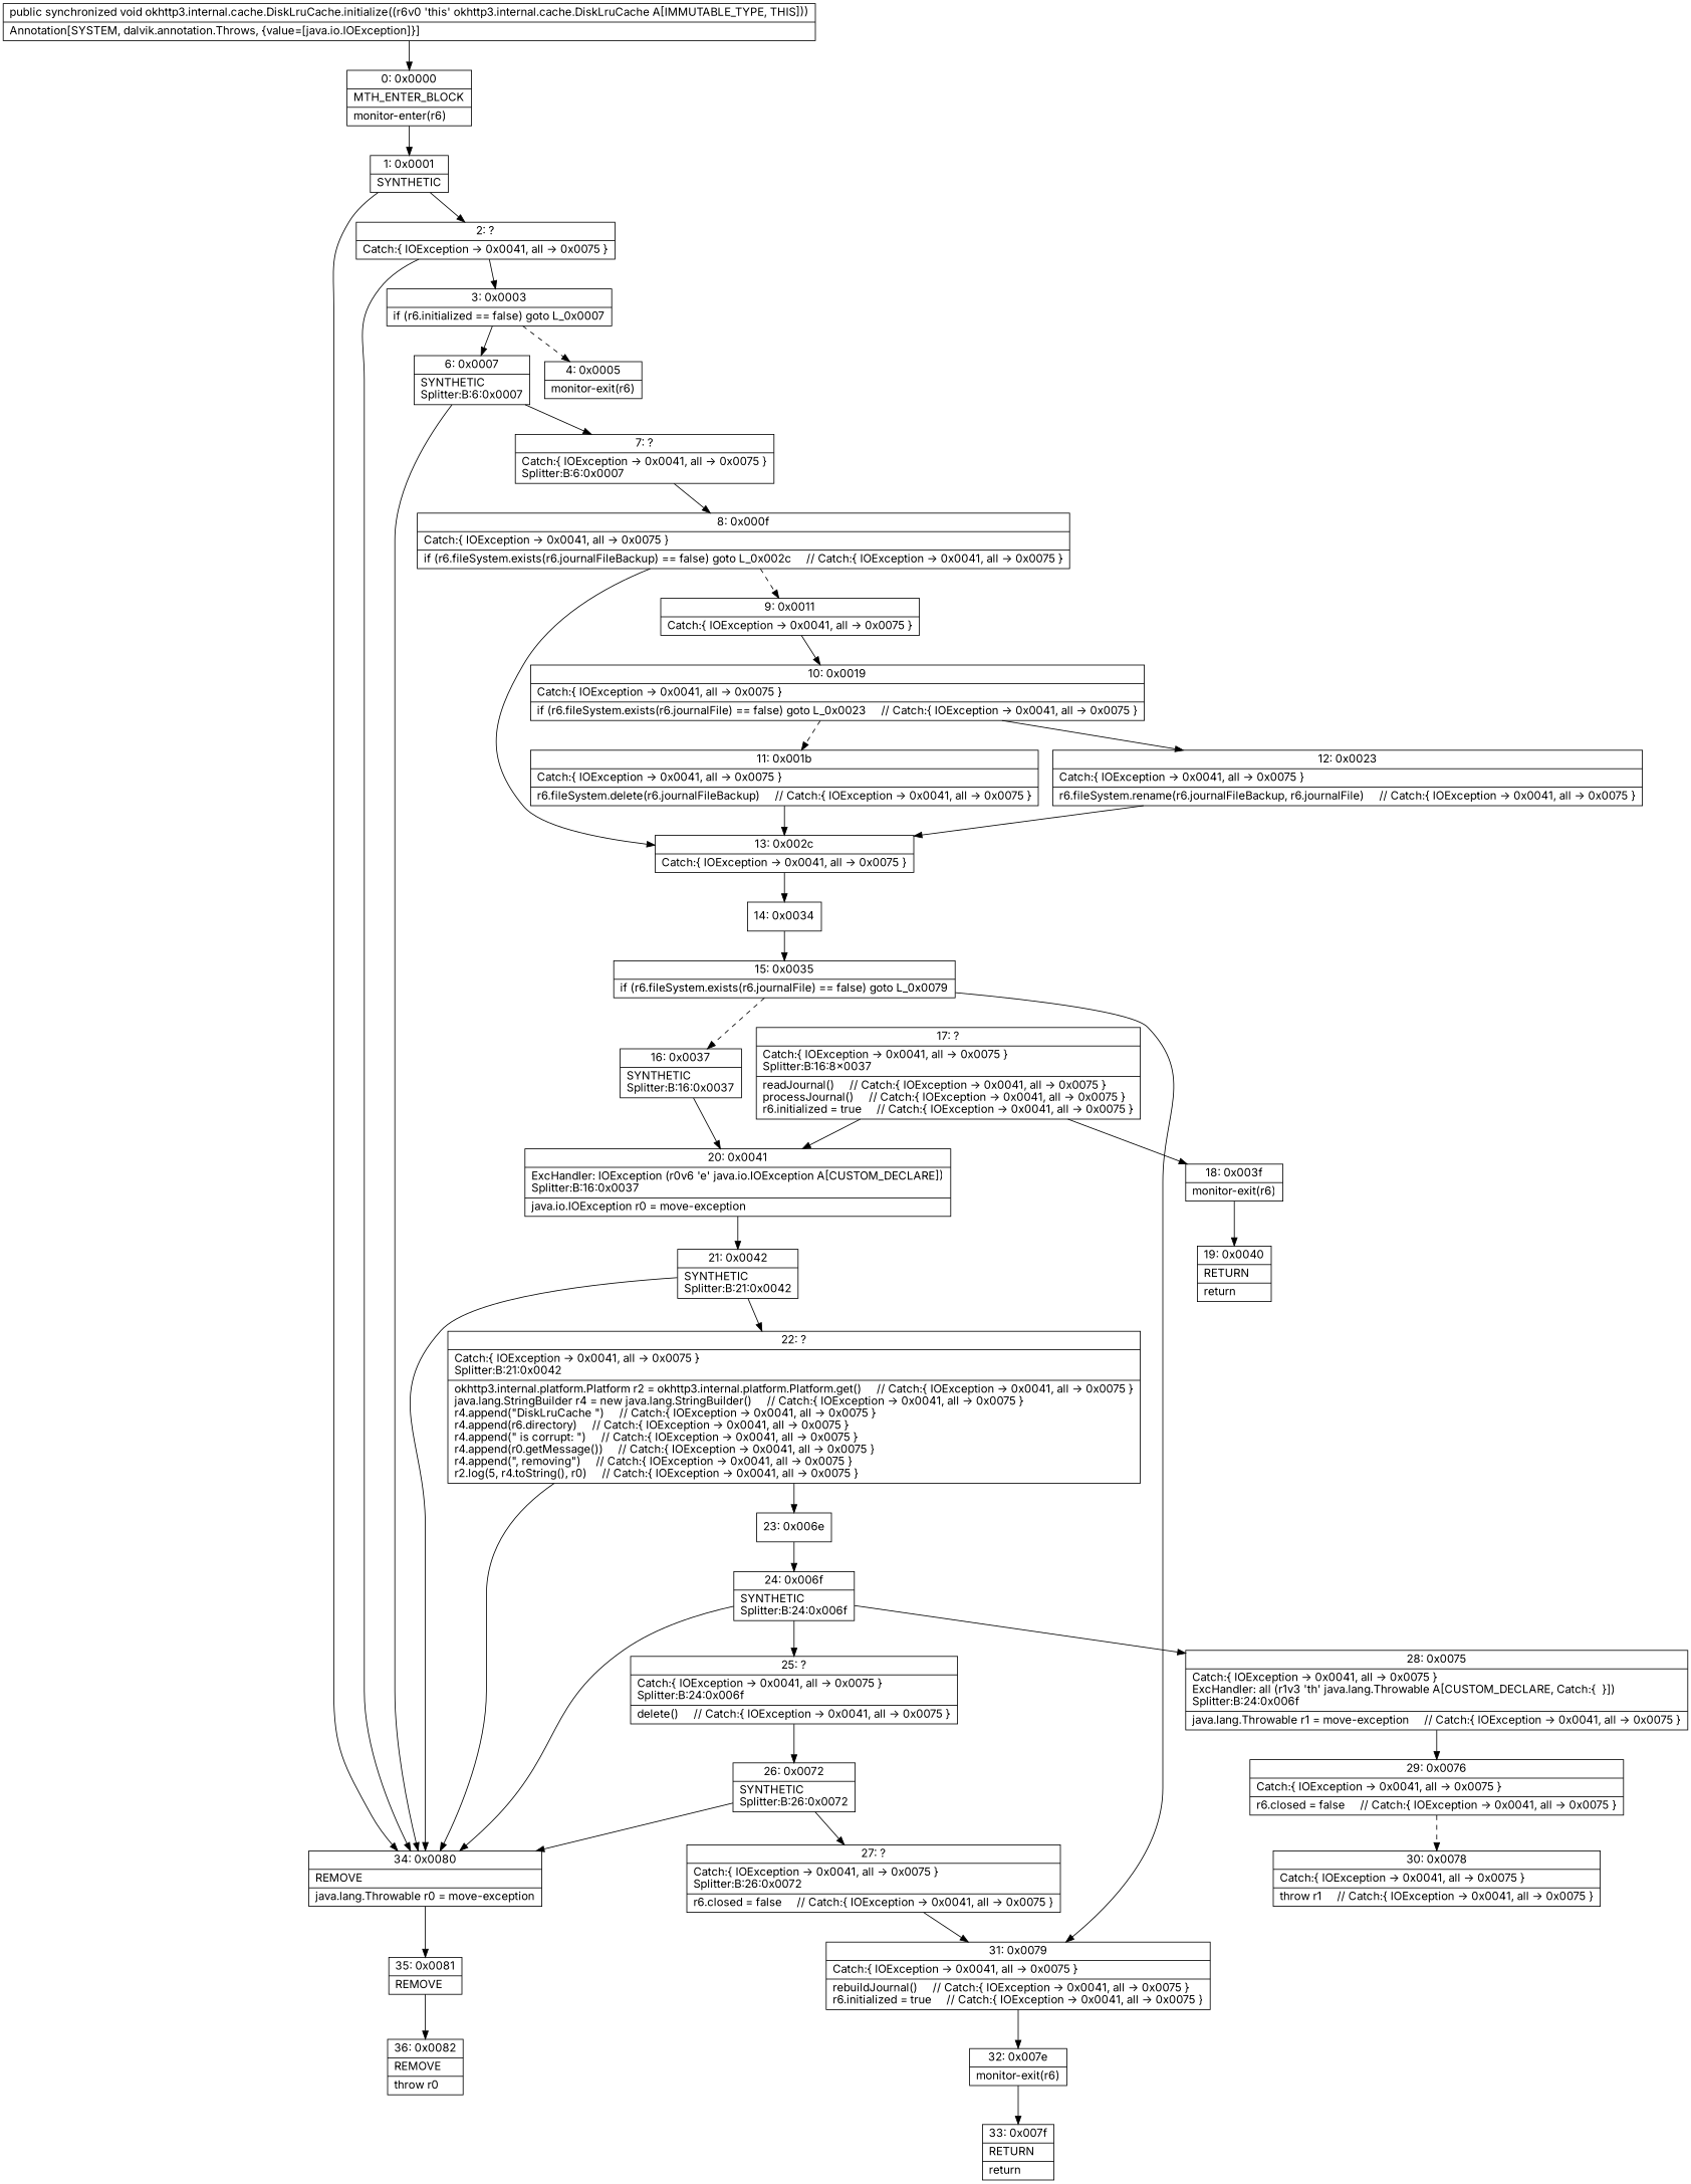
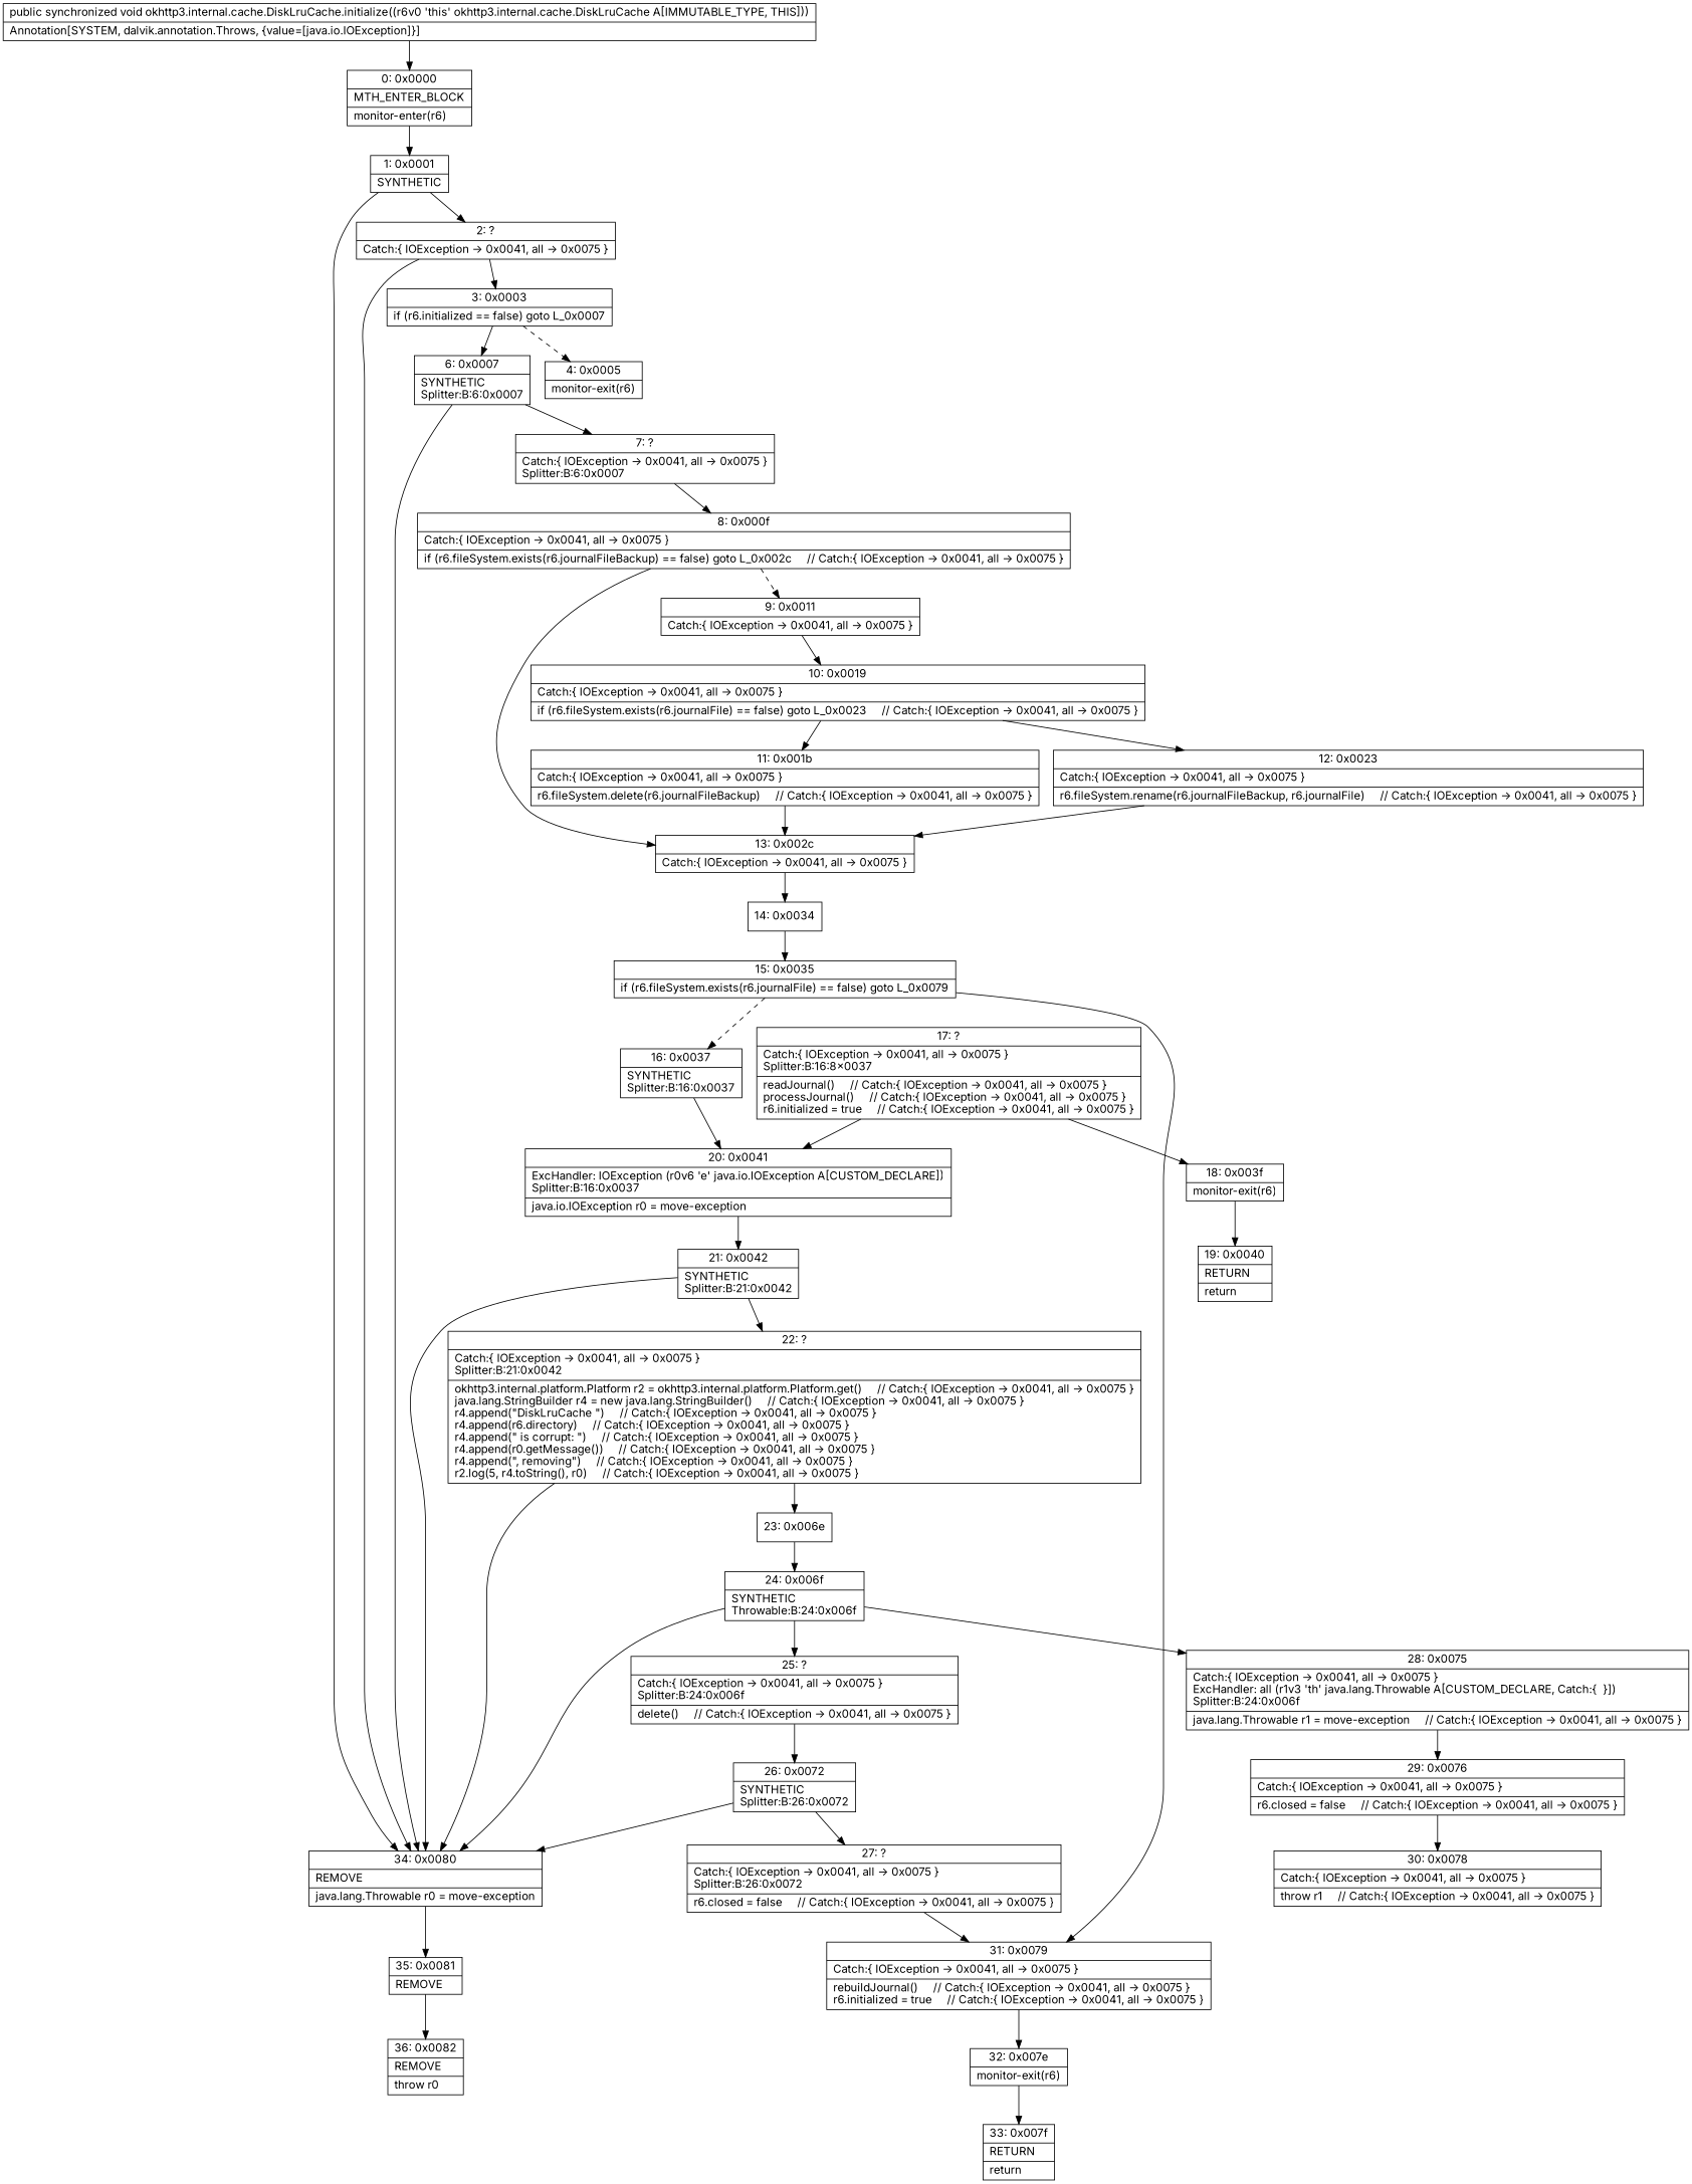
  digraph {
    fontname=Inter
    node [fontname=Inter shape=record]
    edge [fontname=Inter]
    n1 [label="{0\:\ 0x0000|MTH_ENTER_BLOCK\l|monitor\-enter(r6)\l}"]
    n2 [label="{1\:\ 0x0001|SYNTHETIC\l}"]
    n3 [label="{2\:\ ?|Catch:\{ IOException \-\> 0x0041, all \-\> 0x0075 \}\l}"]
    n4 [label="{34\:\ 0x0080|REMOVE\l|java.lang.Throwable r0 = move\-exception\l}"]
    n5 [label="{3\:\ 0x0003|if (r6.initialized == false) goto L_0x0007\l}"]
    n6 [label="{35\:\ 0x0081|REMOVE\l}"]
    n7 [label="{4\:\ 0x0005|monitor\-exit(r6)\l}"]
    n8 [label="{6\:\ 0x0007|SYNTHETIC\lSplitter:B:6:0x0007\l}"]
    n9 [label="{7\:\ ?|Catch:\{ IOException \-\> 0x0041, all \-\> 0x0075 \}\lSplitter:B:6:0x0007\l}"]
    n10 [label="{8\:\ 0x000f|Catch:\{ IOException \-\> 0x0041, all \-\> 0x0075 \}\l|if (r6.fileSystem.exists(r6.journalFileBackup) == false) goto L_0x002c     \/\/ Catch:\{ IOException \-\> 0x0041, all \-\> 0x0075 \}\l}"]
    n11 [label="{9\:\ 0x0011|Catch:\{ IOException \-\> 0x0041, all \-\> 0x0075 \}\l}"]
    n12 [label="{13\:\ 0x002c|Catch:\{ IOException \-\> 0x0041, all \-\> 0x0075 \}\l}"]
    n13 [label="{10\:\ 0x0019|Catch:\{ IOException \-\> 0x0041, all \-\> 0x0075 \}\l|if (r6.fileSystem.exists(r6.journalFile) == false) goto L_0x0023     \/\/ Catch:\{ IOException \-\> 0x0041, all \-\> 0x0075 \}\l}"]
    n14 [label="{14\:\ 0x0034}"]
    n15 [label="{11\:\ 0x001b|Catch:\{ IOException \-\> 0x0041, all \-\> 0x0075 \}\l|r6.fileSystem.delete(r6.journalFileBackup)     \/\/ Catch:\{ IOException \-\> 0x0041, all \-\> 0x0075 \}\l}"]
    n16 [label="{12\:\ 0x0023|Catch:\{ IOException \-\> 0x0041, all \-\> 0x0075 \}\l|r6.fileSystem.rename(r6.journalFileBackup, r6.journalFile)     \/\/ Catch:\{ IOException \-\> 0x0041, all \-\> 0x0075 \}\l}"]
    n17 [label="{15\:\ 0x0035|if (r6.fileSystem.exists(r6.journalFile) == false) goto L_0x0079\l}"]
    n18 [label="{16\:\ 0x0037|SYNTHETIC\lSplitter:B:16:0x0037\l}"]
    n19 [label="{31\:\ 0x0079|Catch:\{ IOException \-\> 0x0041, all \-\> 0x0075 \}\l|rebuildJournal()     \/\/ Catch:\{ IOException \-\> 0x0041, all \-\> 0x0075 \}\lr6.initialized = true     \/\/ Catch:\{ IOException \-\> 0x0041, all \-\> 0x0075 \}\l}"]
    n20 [label="{20\:\ 0x0041|ExcHandler: IOException (r0v6 'e' java.io.IOException A[CUSTOM_DECLARE])\lSplitter:B:16:0x0037\l|java.io.IOException r0 = move\-exception\l}"]
    n21 [label="{32\:\ 0x007e|monitor\-exit(r6)\l}"]
    n22 [label="{17\:\ ?|Catch:\{ IOException \-\> 0x0041, all \-\> 0x0075 \}\lSplitter:B:16:8x0037\l|readJournal()     \/\/ Catch:\{ IOException \-\> 0x0041, all \-\> 0x0075 \}\lprocessJournal()     \/\/ Catch:\{ IOException \-\> 0x0041, all \-\> 0x0075 \}\lr6.initialized = true     \/\/ Catch:\{ IOException \-\> 0x0041, all \-\> 0x0075 \}\l}"]
    n23 [label="{18\:\ 0x003f|monitor\-exit(r6)\l}"]
    n24 [label="{21\:\ 0x0042|SYNTHETIC\lSplitter:B:21:0x0042\l}"]
    n25 [label="{19\:\ 0x0040|RETURN\l|return\l}"]
    n26 [label="{22\:\ ?|Catch:\{ IOException \-\> 0x0041, all \-\> 0x0075 \}\lSplitter:B:21:0x0042\l|okhttp3.internal.platform.Platform r2 = okhttp3.internal.platform.Platform.get()     \/\/ Catch:\{ IOException \-\> 0x0041, all \-\> 0x0075 \}\ljava.lang.StringBuilder r4 = new java.lang.StringBuilder()     \/\/ Catch:\{ IOException \-\> 0x0041, all \-\> 0x0075 \}\lr4.append(\"DiskLruCache \")     \/\/ Catch:\{ IOException \-\> 0x0041, all \-\> 0x0075 \}\lr4.append(r6.directory)     \/\/ Catch:\{ IOException \-\> 0x0041, all \-\> 0x0075 \}\lr4.append(\" is corrupt: \")     \/\/ Catch:\{ IOException \-\> 0x0041, all \-\> 0x0075 \}\lr4.append(r0.getMessage())     \/\/ Catch:\{ IOException \-\> 0x0041, all \-\> 0x0075 \}\lr4.append(\", removing\")     \/\/ Catch:\{ IOException \-\> 0x0041, all \-\> 0x0075 \}\lr2.log(5, r4.toString(), r0)     \/\/ Catch:\{ IOException \-\> 0x0041, all \-\> 0x0075 \}\l}"]
    n27 [label="{23\:\ 0x006e}"]
-   n28 [label="{24\:\ 0x006f|SYNTHETIC\lSplitter:B:24:0x006f\l}"]
+   n28 [label="{24\:\ 0x006f|SYNTHETIC\lThrowable:B:24:0x006f\l}"]
    n29 [label="{25\:\ ?|Catch:\{ IOException \-\> 0x0041, all \-\> 0x0075 \}\lSplitter:B:24:0x006f\l|delete()     \/\/ Catch:\{ IOException \-\> 0x0041, all \-\> 0x0075 \}\l}"]
    n30 [label="{28\:\ 0x0075|Catch:\{ IOException \-\> 0x0041, all \-\> 0x0075 \}\lExcHandler: all (r1v3 'th' java.lang.Throwable A[CUSTOM_DECLARE, Catch:\{  \}])\lSplitter:B:24:0x006f\l|java.lang.Throwable r1 = move\-exception     \/\/ Catch:\{ IOException \-\> 0x0041, all \-\> 0x0075 \}\l}"]
    n31 [label="{26\:\ 0x0072|SYNTHETIC\lSplitter:B:26:0x0072\l}"]
    n32 [label="{29\:\ 0x0076|Catch:\{ IOException \-\> 0x0041, all \-\> 0x0075 \}\l|r6.closed = false     \/\/ Catch:\{ IOException \-\> 0x0041, all \-\> 0x0075 \}\l}"]
    n33 [label="{27\:\ ?|Catch:\{ IOException \-\> 0x0041, all \-\> 0x0075 \}\lSplitter:B:26:0x0072\l|r6.closed = false     \/\/ Catch:\{ IOException \-\> 0x0041, all \-\> 0x0075 \}\l}"]
    n34 [label="{30\:\ 0x0078|Catch:\{ IOException \-\> 0x0041, all \-\> 0x0075 \}\l|throw r1     \/\/ Catch:\{ IOException \-\> 0x0041, all \-\> 0x0075 \}\l}"]
    n35 [label="{33\:\ 0x007f|RETURN\l|return\l}"]
    n36 [label="{36\:\ 0x0082|REMOVE\l|throw r0\l}"]
    n37 [label="{public synchronized void okhttp3.internal.cache.DiskLruCache.initialize((r6v0 'this' okhttp3.internal.cache.DiskLruCache A[IMMUTABLE_TYPE, THIS]))  | Annotation[SYSTEM, dalvik.annotation.Throws, \{value=[java.io.IOException]\}]\l}"]
    n1 -> n2
    n2 -> n3
    n2 -> n4
    n3 -> n4
    n3 -> n5
    n4 -> n6
    n5 -> n7 [style=dashed]
    n5 -> n8
    n6 -> n36
    n8 -> n4
    n8 -> n9
    n9 -> n10
    n10 -> n11 [style=dashed]
    n10 -> n12
    n11 -> n13
    n12 -> n14
-   n13 -> n15 [style=dashed]
+   n13 -> n15 [style=solid]
    n13 -> n16
    n14 -> n17
    n15 -> n12
    n16 -> n12
    n17 -> n18 [style=dashed]
    n17 -> n19
    n18 -> n20
    n19 -> n21
    n20 -> n24
    n21 -> n35
    n22 -> n20
    n22 -> n23
    n23 -> n25
    n24 -> n4
    n24 -> n26
    n26 -> n4
    n26 -> n27
    n27 -> n28
    n28 -> n4
    n28 -> n29
    n28 -> n30
    n29 -> n31
    n30 -> n32
    n31 -> n4
    n31 -> n33
-   n32 -> n34 [style=dashed]
+   n32 -> n34
    n33 -> n19
    n37 -> n1
  }
